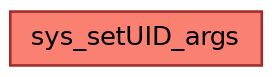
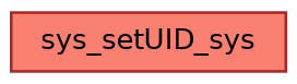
  digraph {
    rankdir=LR
    fontname="DejaVu Sans"
-   n1 [color=brown fillcolor=salmon fontname="DejaVu Sans" fontsize=10 height=0.2 label=sys_setUID_args shape=record style=filled width=0.4]
+   n1 [color=brown fillcolor=salmon fontname="DejaVu Sans" fontsize=10 height=0.2 label=sys_setUID_sys shape=record style=filled width=0.4]
  }
